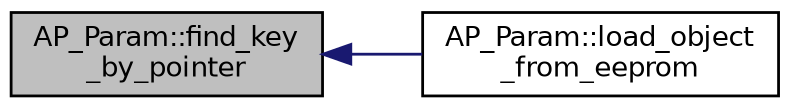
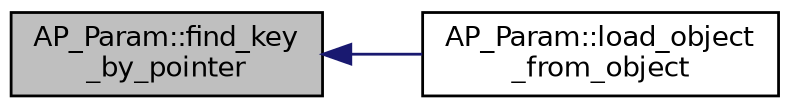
  digraph {
    rankdir=LR
    node [color=black fontname=Helvetica fontsize=10 shape=record style=filled]
    n1 [fillcolor=grey75 fontcolor=black height=0.2 label="AP_Param::find_key\l_by_pointer" width=0.4]
-   n2 [fillcolor=white height=0.2 label="AP_Param::load_object\l_from_eeprom" width=0.4]
+   n2 [fillcolor=white height=0.2 label="AP_Param::load_object\l_from_object" width=0.4]
    n1 -> n2 [color=midnightblue dir=back fontname=Helvetica fontsize=10 labelfontname=Helvetica labelfontsize=10 style=solid]
  }
